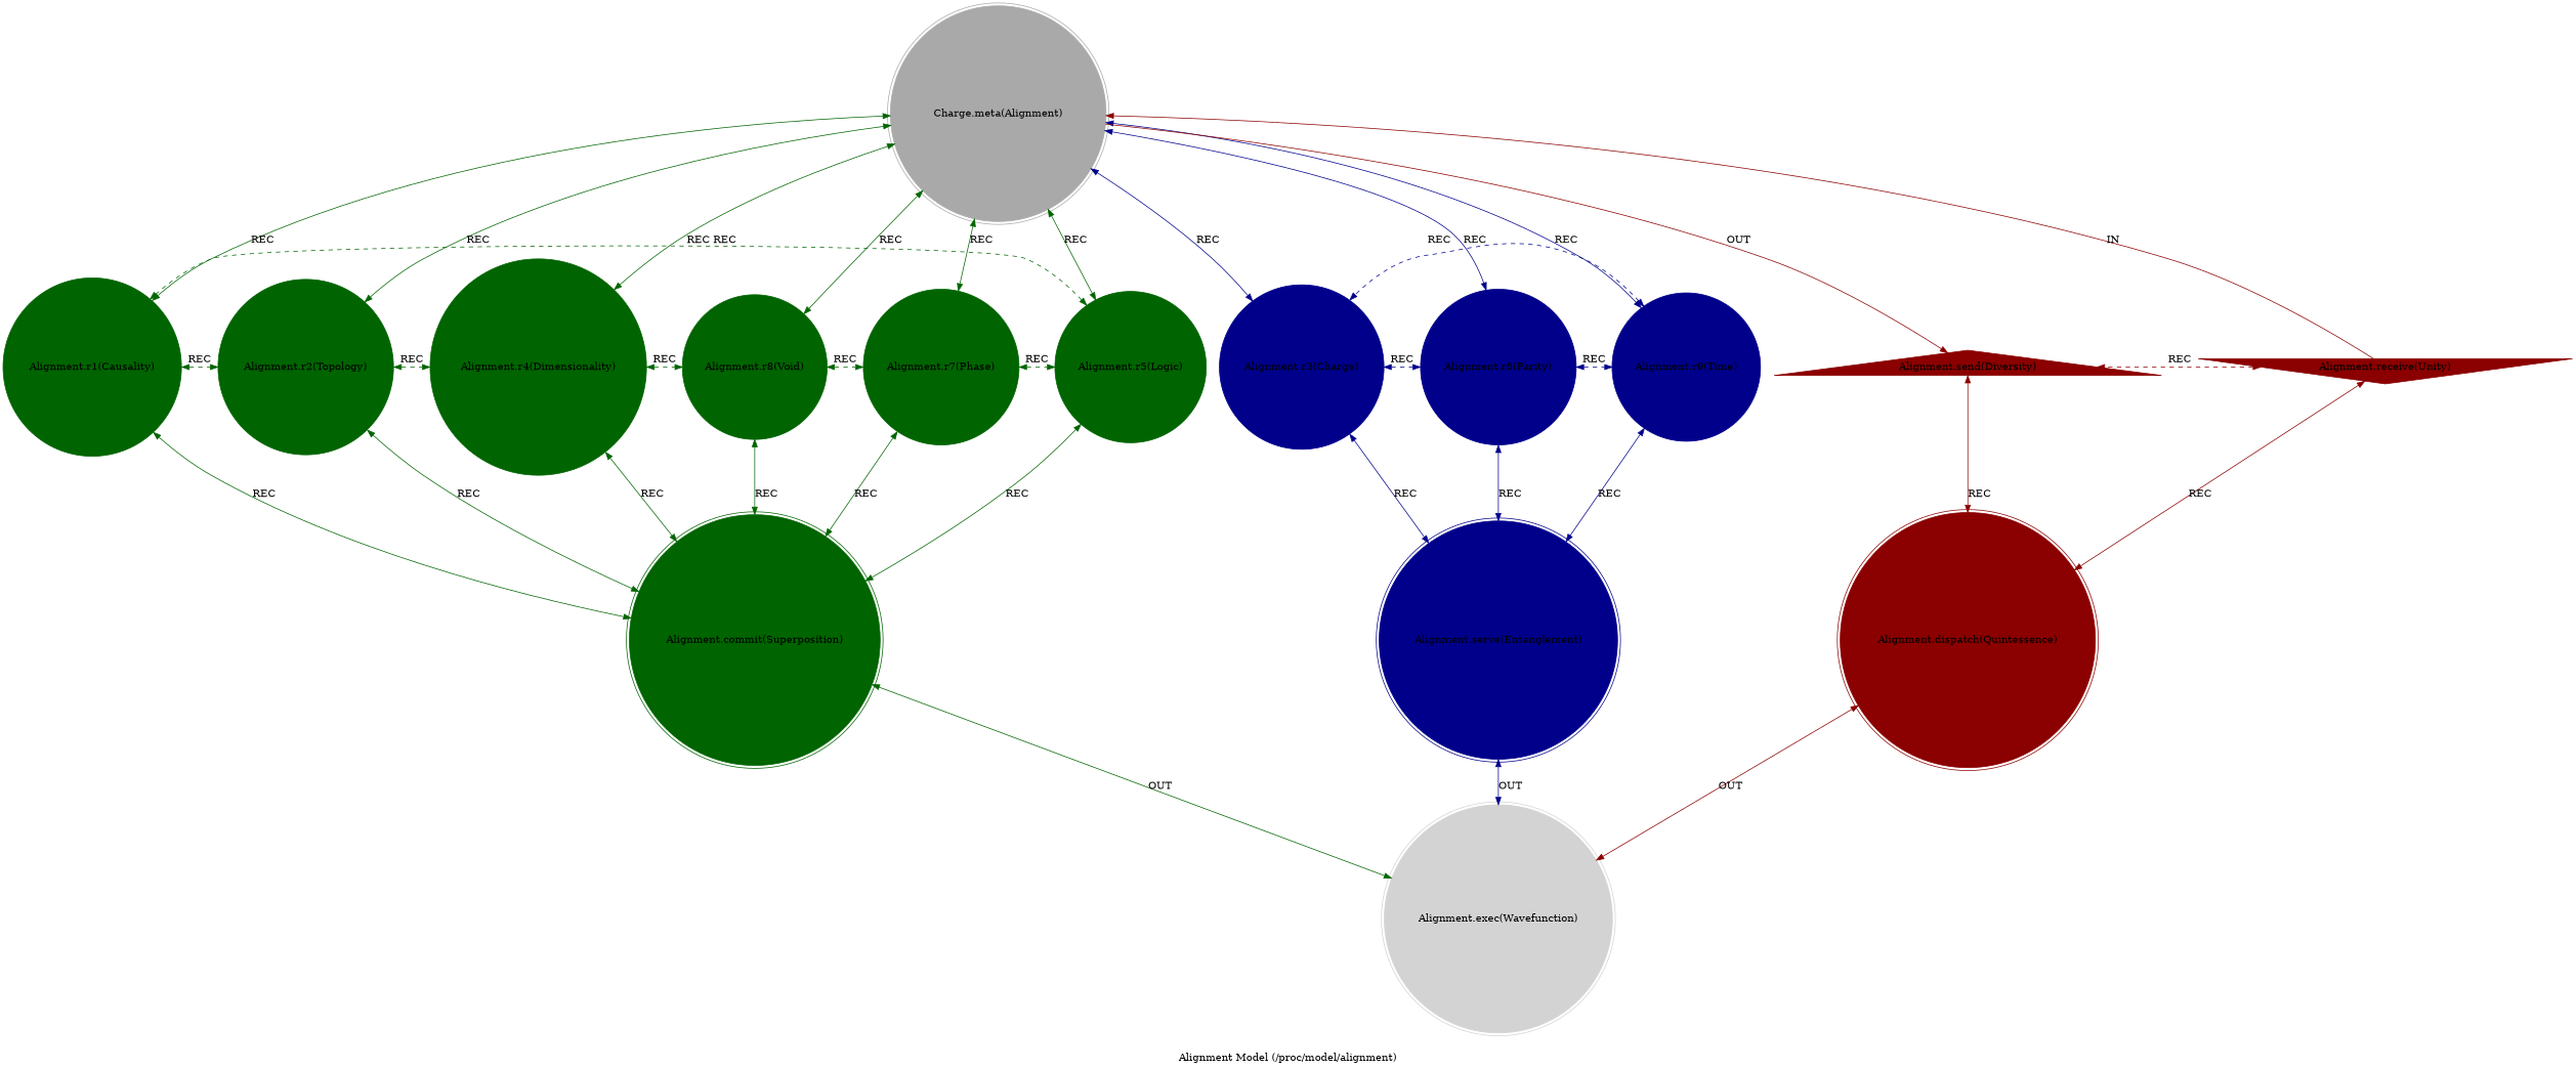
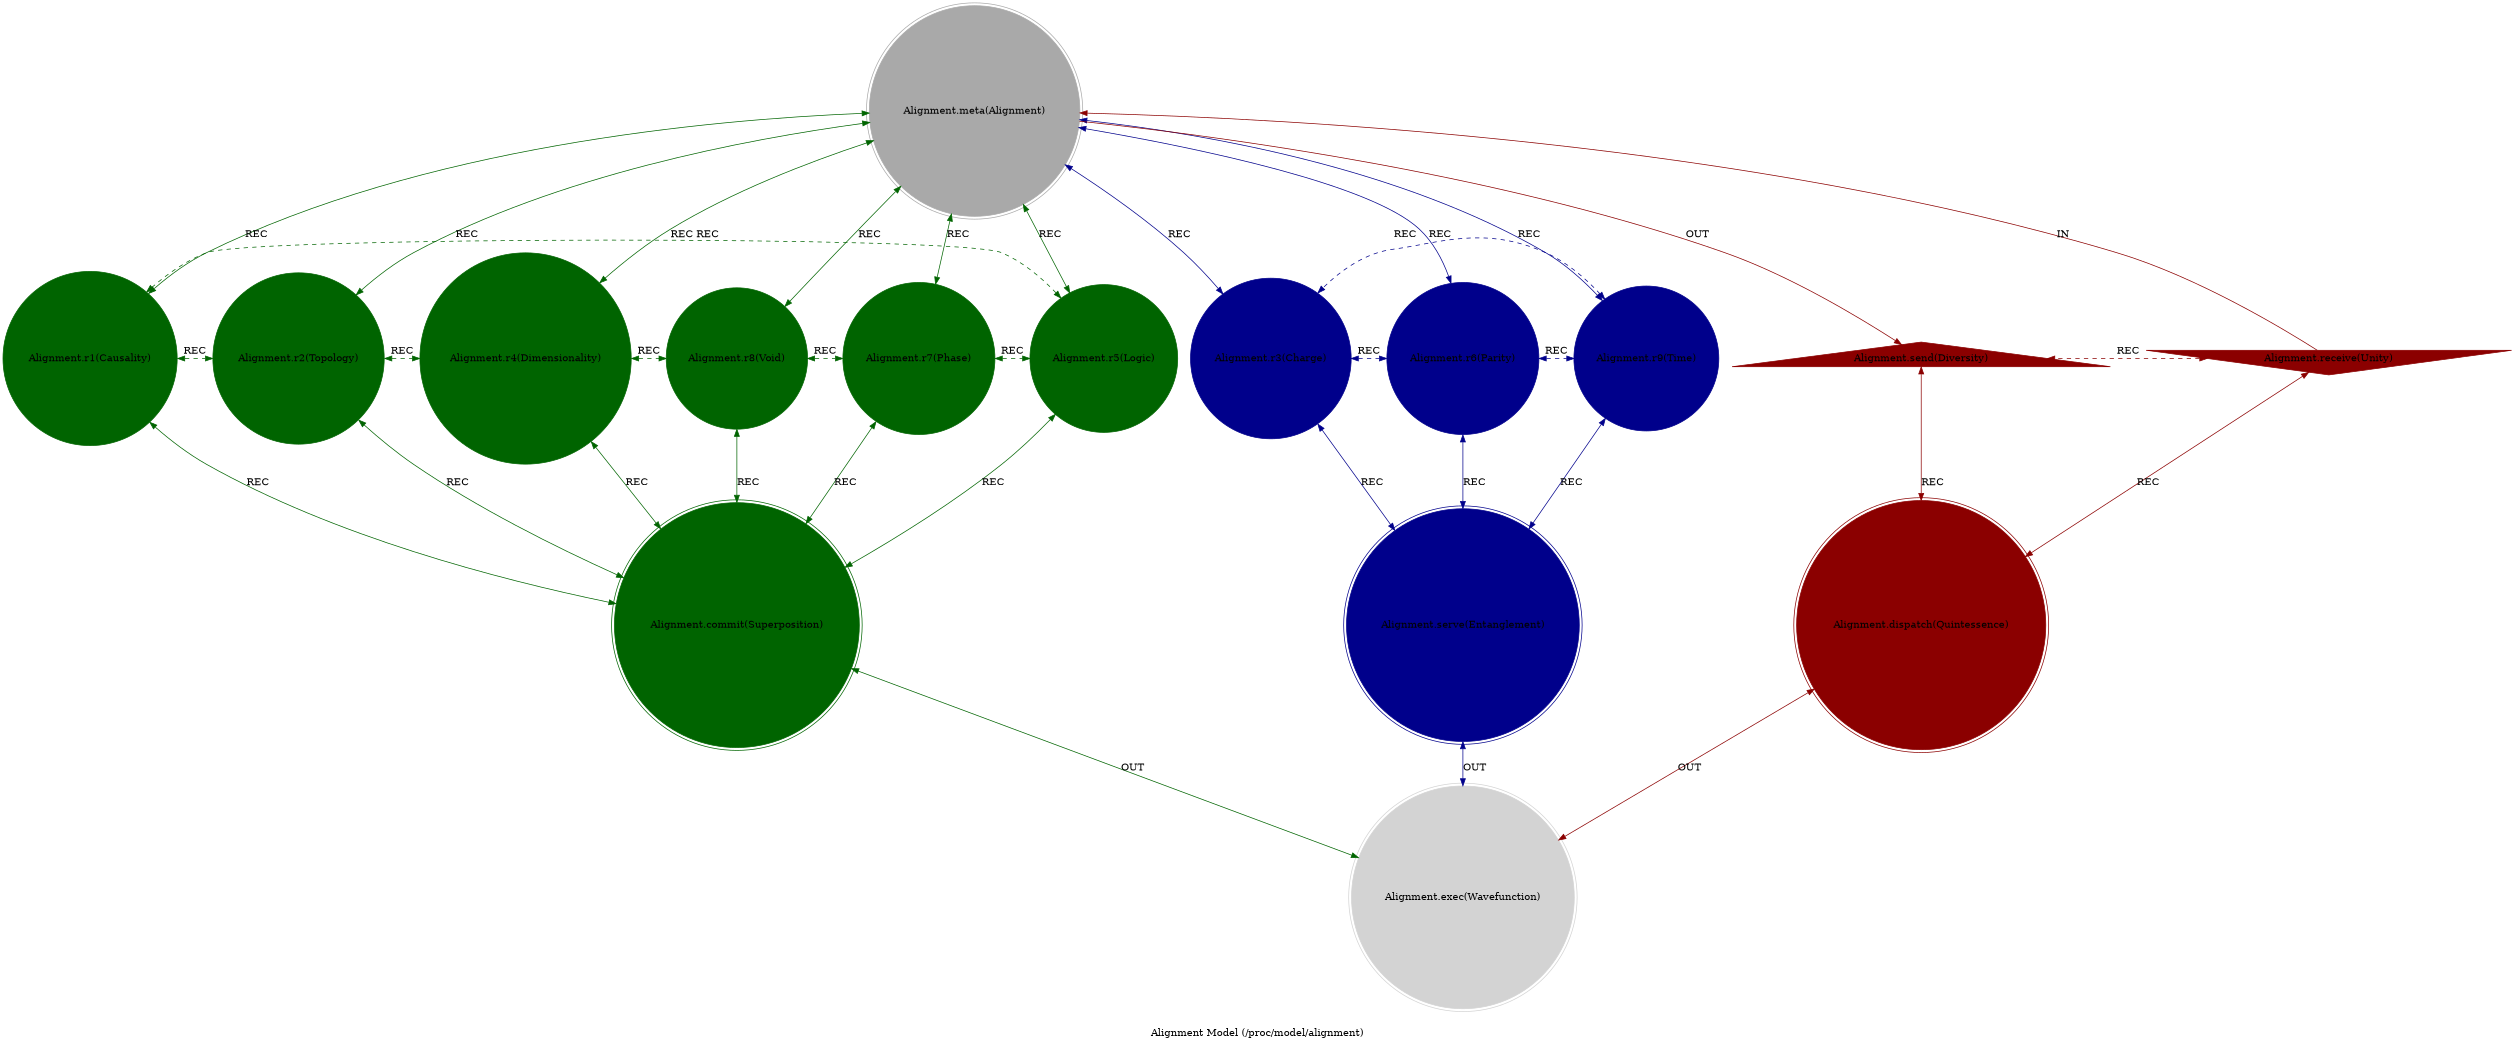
  strict digraph {
    color=lightgray
    label="Alignment Model (/proc/model/alignment)"
    style=filled
    node [color=darkgreen shape=circle style=filled]
    edge [color=darkgreen dir=both]
-   n1 [color=darkgray label="Charge.meta(Alignment)" shape=doublecircle]
+   n1 [color=darkgray label="Alignment.meta(Alignment)" shape=doublecircle]
    n2 [label="Alignment.r1(Causality)"]
    n3 [label="Alignment.r2(Topology)"]
    n4 [label="Alignment.r4(Dimensionality)"]
    n5 [label="Alignment.r8(Void)"]
    n6 [label="Alignment.r7(Phase)"]
    n7 [label="Alignment.r5(Logic)"]
    n8 [color=darkblue label="Alignment.r3(Charge)"]
    n9 [color=darkblue label="Alignment.r6(Parity)"]
    n10 [color=darkblue label="Alignment.r9(Time)"]
    n11 [color=darkred label="Alignment.send(Diversity)" shape=triangle]
    n12 [label="Alignment.commit(Superposition)" shape=doublecircle]
    n13 [color=darkblue label="Alignment.serve(Entanglement)" shape=doublecircle]
    n14 [color=darkred label="Alignment.receive(Unity)" shape=invtriangle]
    n15 [color=darkred label="Alignment.dispatch(Quintessence)" shape=doublecircle]
    n16 [color=lightgray label="Alignment.exec(Wavefunction)" shape=doublecircle]
    n1 -> n2 [label=REC]
    n1 -> n3 [label=REC]
    n1 -> n4 [label=REC]
    n1 -> n5 [label=REC]
    n1 -> n6 [label=REC]
    n1 -> n7 [label=REC]
    n1 -> n8 [color=darkblue label=REC]
    n1 -> n9 [color=darkblue label=REC]
    n1 -> n10 [color=darkblue label=REC]
    n1 -> n11 [color=darkred label=OUT dir=""]
    n2 -> n3 [constraint=false label=REC style=dashed]
    n2 -> n12 [label=REC]
    n3 -> n4 [constraint=false label=REC style=dashed]
    n3 -> n12 [label=REC]
    n4 -> n5 [constraint=false label=REC style=dashed]
    n4 -> n12 [label=REC]
    n5 -> n6 [constraint=false label=REC style=dashed]
    n5 -> n12 [label=REC]
    n6 -> n7 [constraint=false label=REC style=dashed]
    n6 -> n12 [label=REC]
    n7 -> n2 [constraint=false label=REC style=dashed]
    n7 -> n12 [label=REC]
    n8 -> n9 [color=darkblue constraint=false label=REC style=dashed]
    n8 -> n13 [color=darkblue label=REC]
    n9 -> n10 [color=darkblue constraint=false label=REC style=dashed]
    n9 -> n13 [color=darkblue label=REC]
    n10 -> n8 [color=darkblue constraint=false label=REC style=dashed]
    n10 -> n13 [color=darkblue label=REC]
    n11 -> n15 [color=darkred label=REC]
    n12 -> n16 [label=OUT]
    n13 -> n16 [color=darkblue label=OUT]
    n14 -> n1 [color=darkred constraint=false label=IN dir=""]
    n14 -> n11 [color=darkred constraint=false label=REC style=dashed]
    n14 -> n15 [color=darkred label=REC]
    n15 -> n16 [color=darkred label=OUT]
  }
